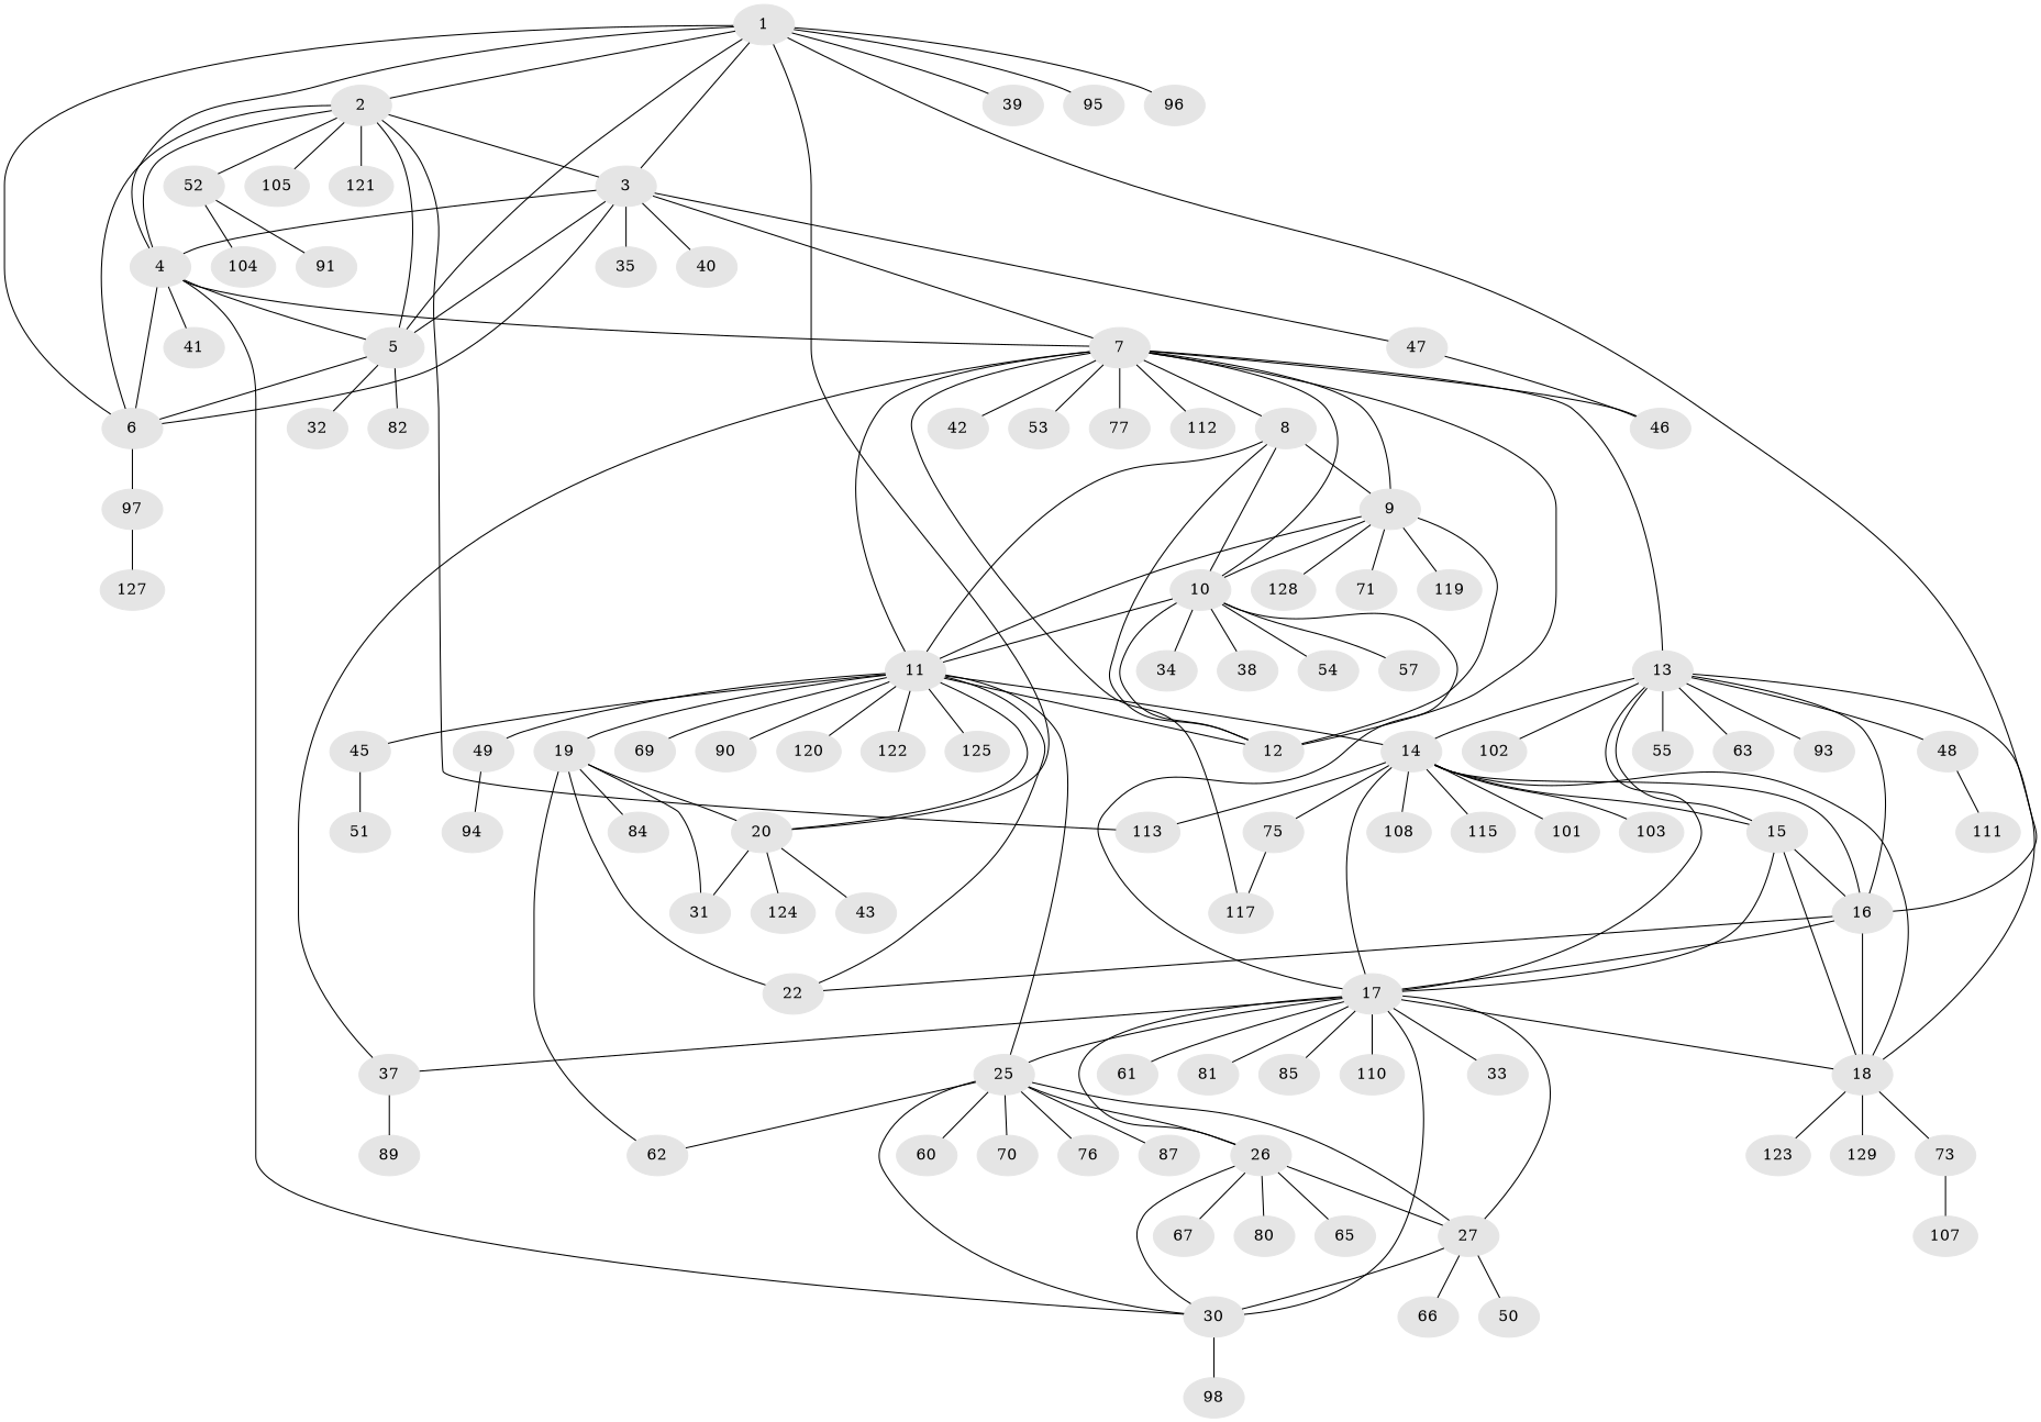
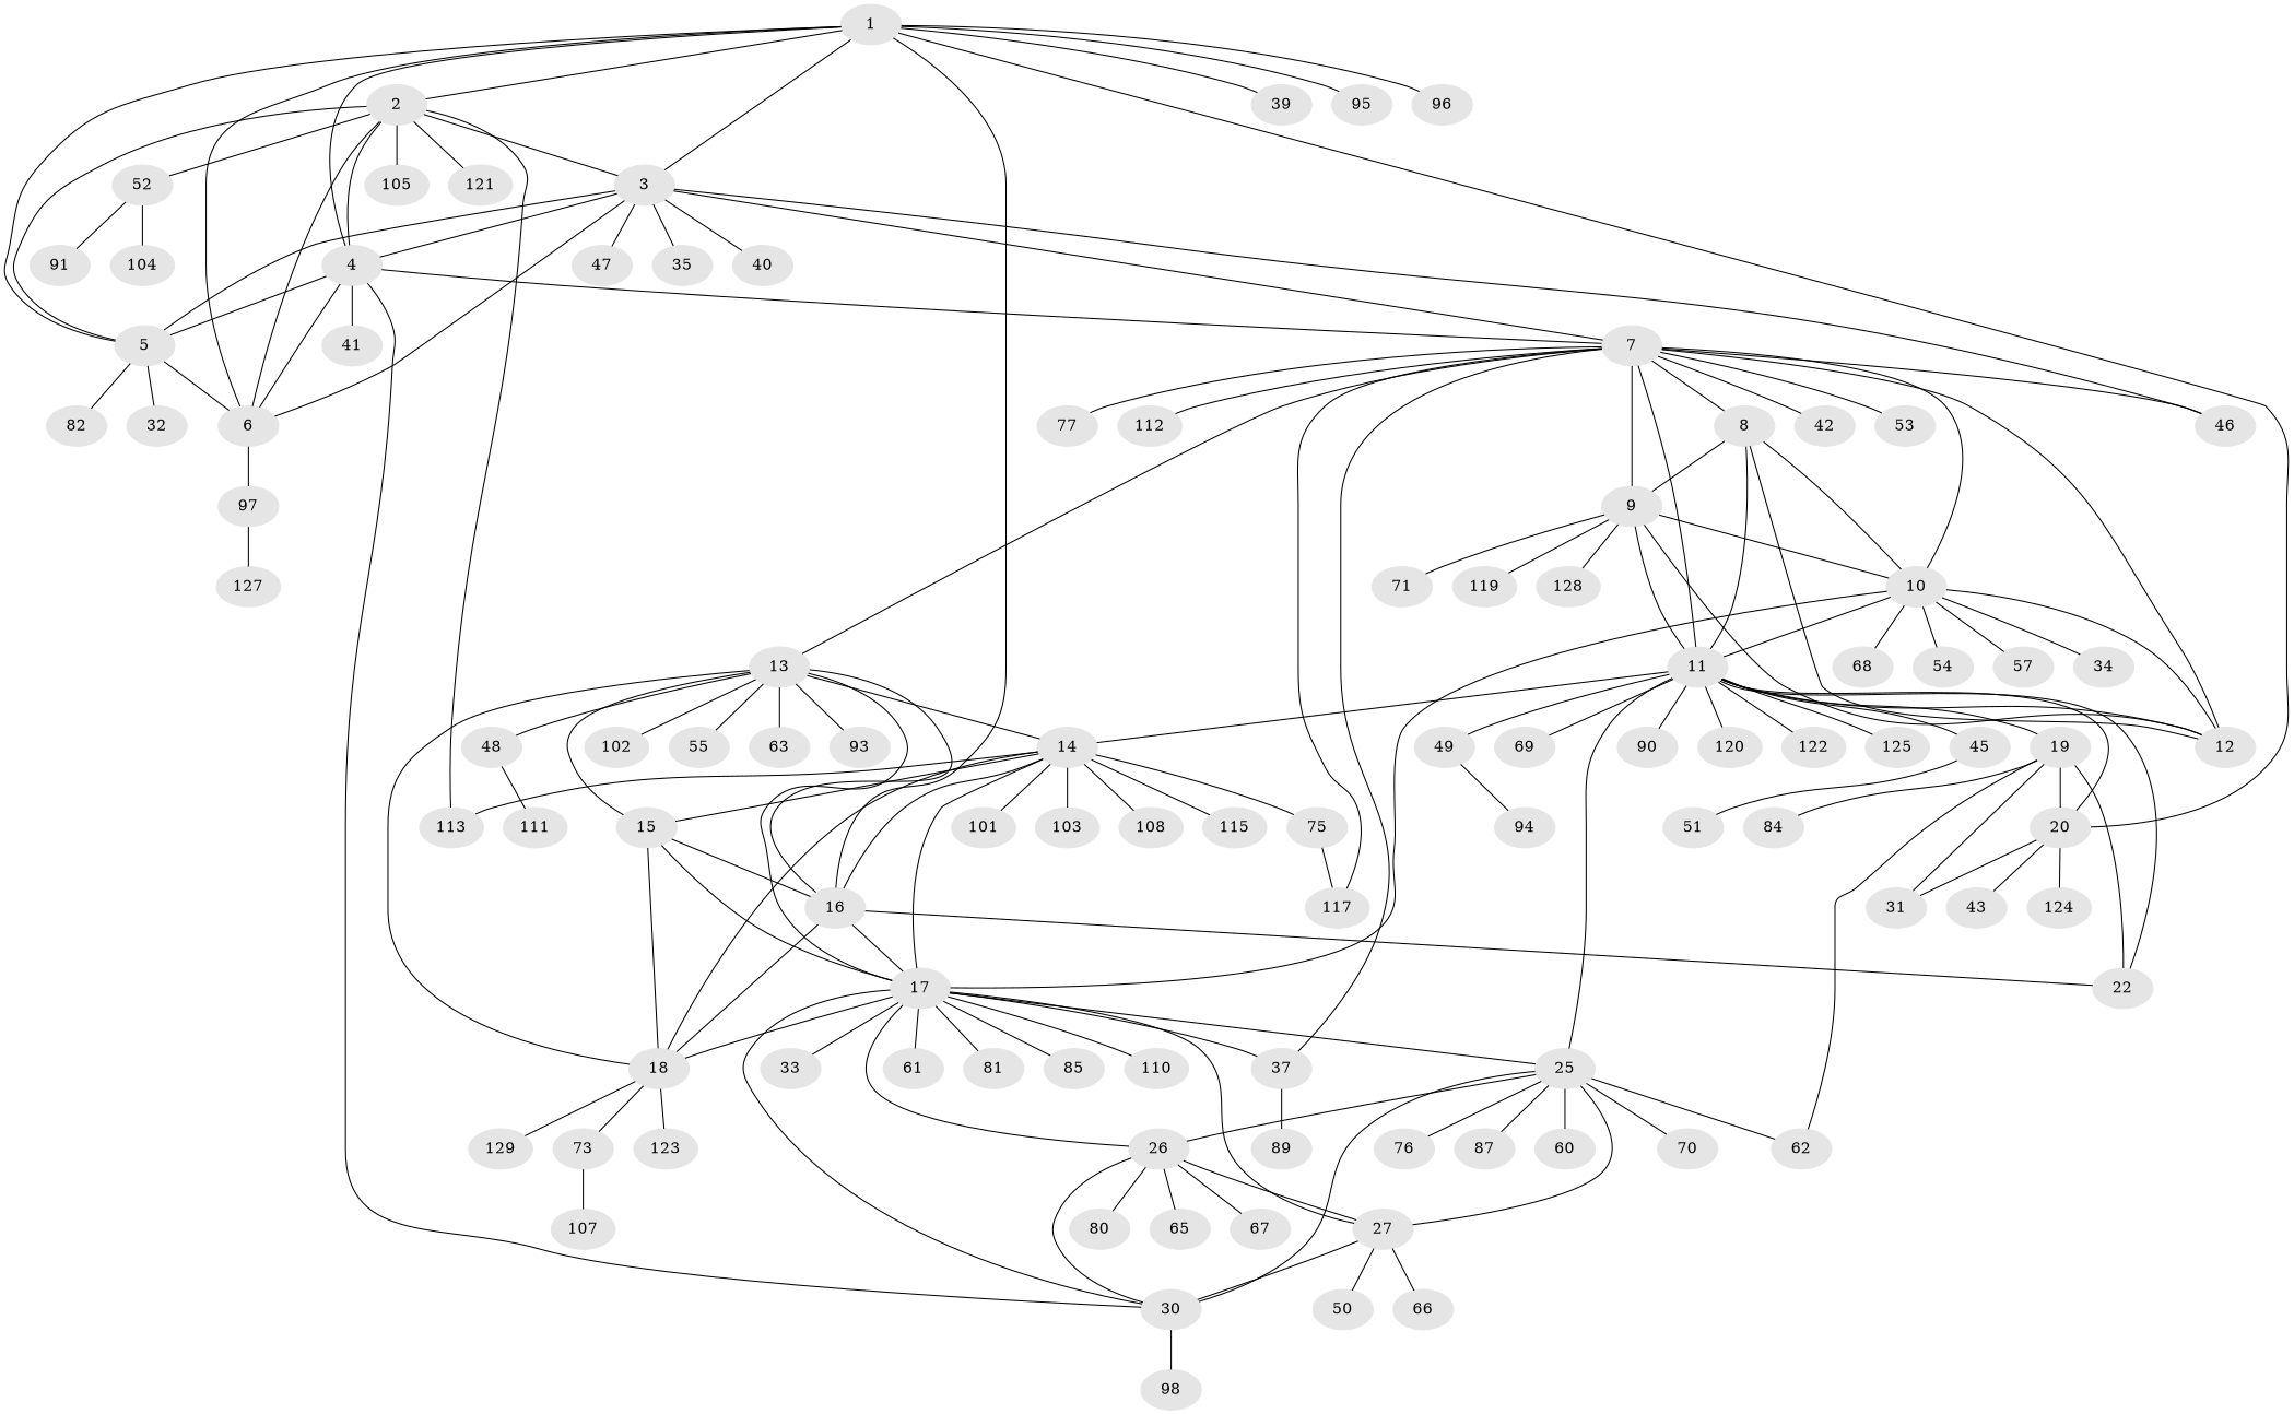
  graph {
    node [color=gray90 style=filled]
    1 [super="+116"]
    2 [super="+118"]
    3 [super="+99"]
    4 [super="+79"]
    5 [super="+92"]
    6
    16
    20 [super="+21"]
    39 [super="+68"]
    95 [super="+106"]
    96
    52 [super="+58"]
    105
    113
    121
    7 [super="+72"]
    35
    40
    46 [super="+66"]
    47
    30 [super="+74"]
    41
    32
    82
    97
    17 [super="+28"]
    22
    18 [super="+88"]
    31
    43
    124
    91
    104
    8
    9 [super="+109"]
    10 [super="+36"]
    11 [super="+24"]
    12
    13 [super="+59"]
    37
    42
    53
    77
    112
    117
    98
    127
    71
    119
    128
    34
-   38
+   38 [label=68]
    54
    57
    14 [super="+83"]
    19 [super="+23"]
    25 [super="+56"]
    45 [super="+86"]
    49
    69
    90
    120
    122
    125
    15 [super="+114"]
    48
    55
    63
    93
    102
    89
    26 [super="+44"]
    27 [super="+29"]
    33
    61
    81
    85
    110
    75
    101
    103
    108
    115
    62
    84
    60
    70 [super="+78"]
    76
    87
    51
    94
    73
    123
    129
    111 [super="+126"]
    65
    67
    80
    50
    n100 [label=66 super="+100"]
    107
    1 -- 2
    1 -- 3
    1 -- 4
    1 -- 5
    1 -- 6
    1 -- 16
    1 -- 20
    1 -- 39
    1 -- 95
    1 -- 96
    2 -- 3
    2 -- 4
    2 -- 5
    2 -- 6
    2 -- 52
    2 -- 105
    2 -- 113
    2 -- 121
    3 -- 4
    3 -- 5
    3 -- 6
    3 -- 7
    3 -- 35
    3 -- 40
-   47 -- 46
+   3 -- 46
    3 -- 47
    4 -- 5
    4 -- 6
    4 -- 7
    4 -- 30
    4 -- 41
    5 -- 6
    5 -- 32
    5 -- 82
    6 -- 97
    16 -- 17
    16 -- 22
    16 -- 18
    20 -- 31 [weight=2]
    20 -- 43
    20 -- 124
    52 -- 91
    52 -- 104
    7 -- 46
    7 -- 8
    7 -- 9
    7 -- 10
    7 -- 11
    7 -- 12
    7 -- 13
    7 -- 37
    7 -- 42
    7 -- 53
    7 -- 77
    7 -- 112
    7 -- 117
    30 -- 98
    97 -- 127
    17 -- 30
    17 -- 18
    17 -- 37
    17 -- 25
    17 -- 26
    17 -- 27 [weight=2]
    17 -- 33
    17 -- 61
    17 -- 81
    17 -- 85
    17 -- 110
    18 -- 73
    18 -- 123
    18 -- 129
    8 -- 9
    8 -- 10
    8 -- 11
    8 -- 12
    9 -- 10
    9 -- 11
    9 -- 12
    9 -- 71
    9 -- 119
    9 -- 128
    10 -- 17
    10 -- 11
    10 -- 12
    10 -- 34
    10 -- 38
    10 -- 54
    10 -- 57
    11 -- 20 [weight=2]
    11 -- 22
    11 -- 12
    11 -- 14
    11 -- 19 [weight=2]
    11 -- 25
    11 -- 45
    11 -- 49
    11 -- 69
    11 -- 90
    11 -- 120
    11 -- 122
    11 -- 125
    13 -- 16
    13 -- 17
    13 -- 18
    13 -- 14
    13 -- 15
    13 -- 48
    13 -- 55
    13 -- 63
    13 -- 93
    13 -- 102
    37 -- 89
    14 -- 16
    14 -- 113
    14 -- 17
    14 -- 18
    14 -- 15
    14 -- 75
    14 -- 101
    14 -- 103
    14 -- 108
    14 -- 115
    19 -- 20 [weight=4]
    19 -- 22 [weight=2]
    19 -- 31
    19 -- 62
    19 -- 84
    25 -- 30
    25 -- 26
    25 -- 27 [weight=2]
    25 -- 62
    25 -- 60
    25 -- 70
    25 -- 76
    25 -- 87
    45 -- 51
    49 -- 94
    15 -- 16
    15 -- 17
    15 -- 18
    48 -- 111
    26 -- 30
    26 -- 27 [weight=2]
    26 -- 65
    26 -- 67
    26 -- 80
    27 -- 30 [weight=2]
    27 -- 50
    27 -- n100
    75 -- 117
    73 -- 107
  }
